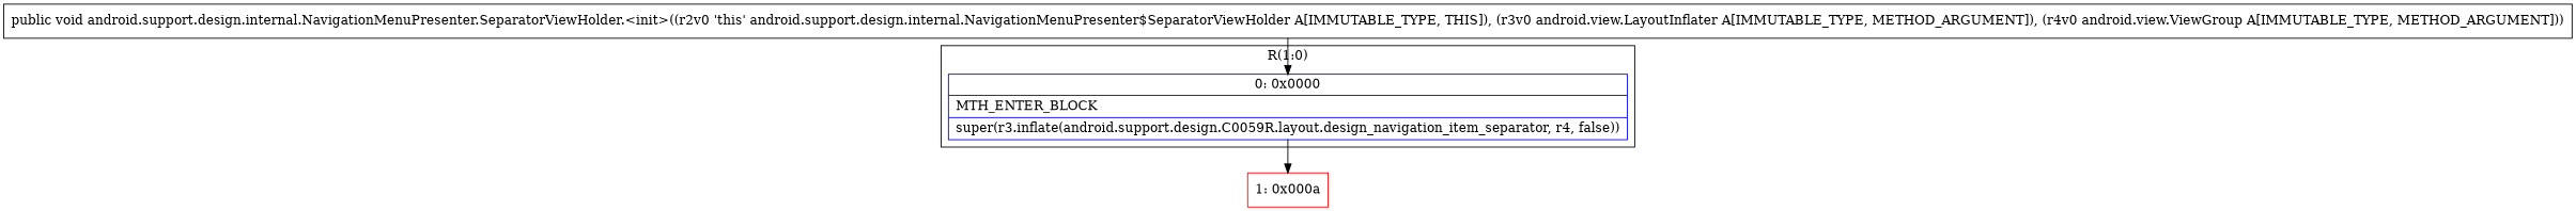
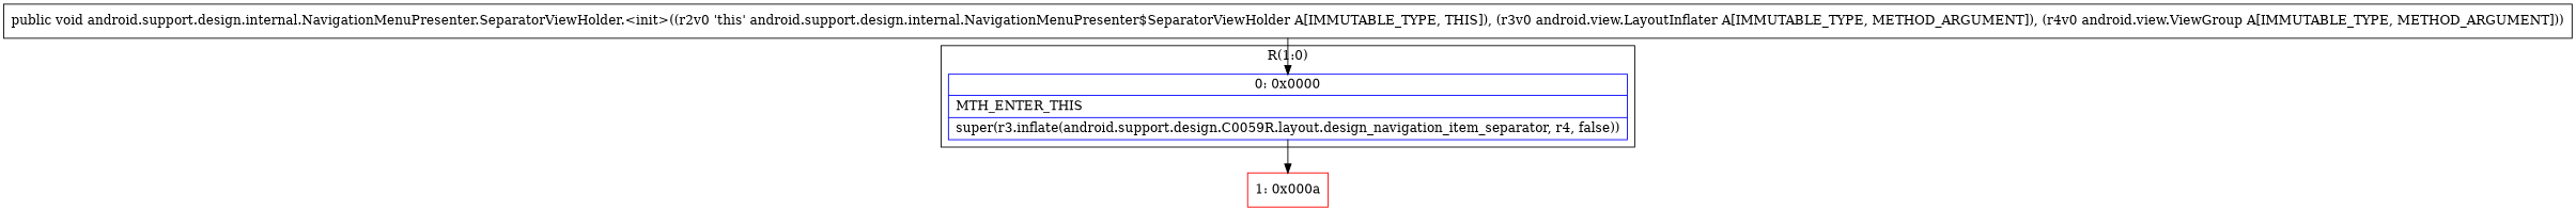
  digraph {
    node [shape=record]
-   n1 [color=blue label="{0\:\ 0x0000|MTH_ENTER_BLOCK\l|super(r3.inflate(android.support.design.C0059R.layout.design_navigation_item_separator, r4, false))\l}"]
+   n1 [color=blue label="{0\:\ 0x0000|MTH_ENTER_THIS\l|super(r3.inflate(android.support.design.C0059R.layout.design_navigation_item_separator, r4, false))\l}"]
    n2 [color=red label="{1\:\ 0x000a}"]
    n3 [label="{public void android.support.design.internal.NavigationMenuPresenter.SeparatorViewHolder.\<init\>((r2v0 'this' android.support.design.internal.NavigationMenuPresenter$SeparatorViewHolder A[IMMUTABLE_TYPE, THIS]), (r3v0 android.view.LayoutInflater A[IMMUTABLE_TYPE, METHOD_ARGUMENT]), (r4v0 android.view.ViewGroup A[IMMUTABLE_TYPE, METHOD_ARGUMENT])) }"]
    subgraph cluster_1 {
      label="R(1:0)"
      n1
    }
    n1 -> n2
    n3 -> n1
  }
